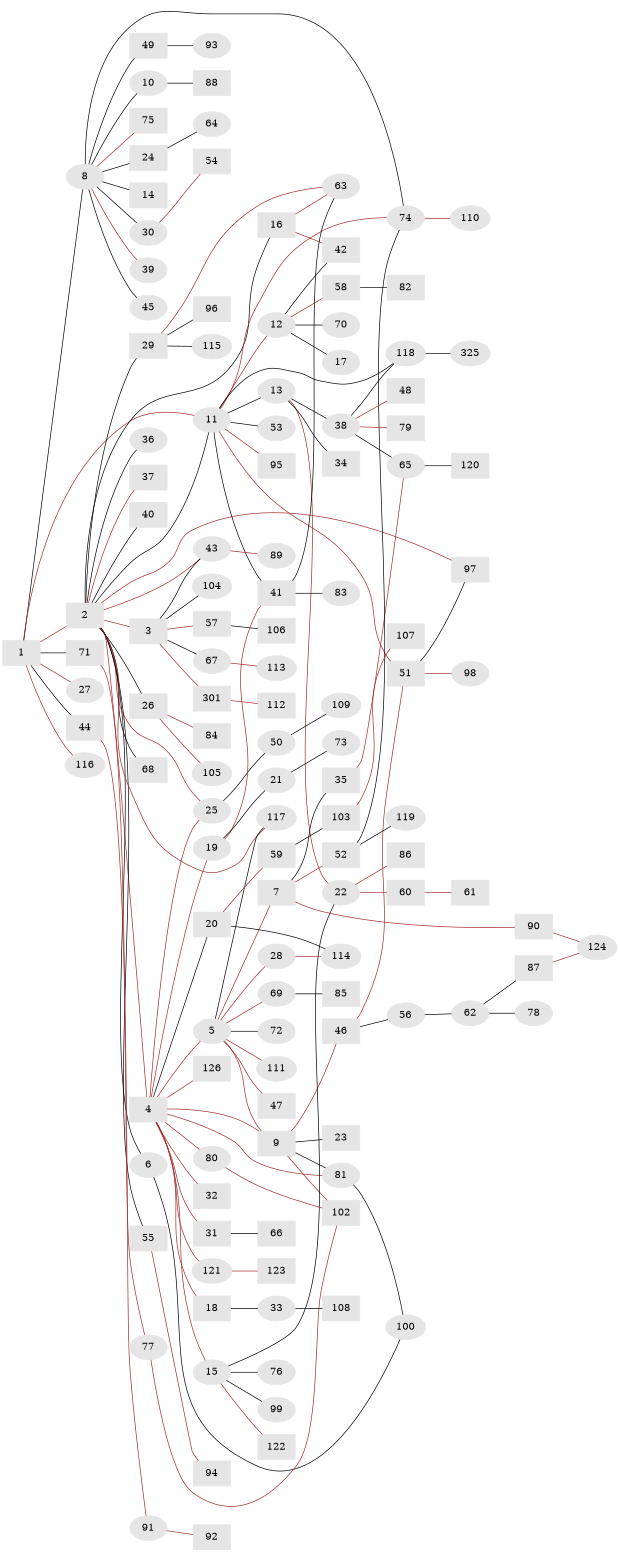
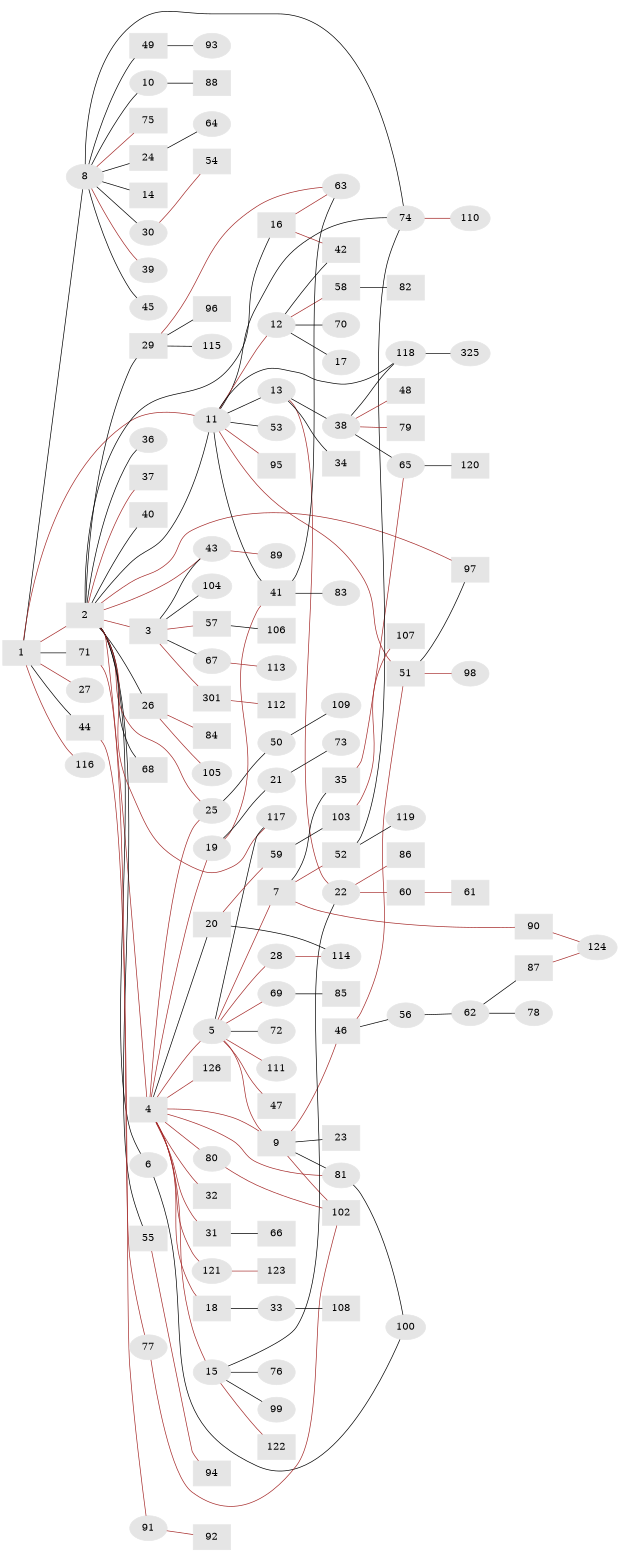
  graph {
    rankdir=LR
    node [color=gray90 shape=box style=filled]
    edge [color=brown]
    1
    2
    8 [shape=ellipse]
    11 [shape=ellipse]
    27 [shape=ellipse]
    44
    71
    116 [shape=ellipse]
    3
    4
    6 [shape=ellipse]
    16
    25 [shape=ellipse]
    26
    29
    36 [shape=ellipse]
    37
    40
    43 [shape=ellipse]
    55
    68
    97
    117 [shape=ellipse]
    10 [shape=ellipse]
    14
    24
    30 [shape=ellipse]
    39 [shape=ellipse]
    45 [shape=ellipse]
    49
    74 [shape=ellipse]
    75
    12 [shape=ellipse]
    13 [shape=ellipse]
    41
    51
    53 [shape=ellipse]
    95
    118 [shape=ellipse]
    91 [shape=ellipse]
    77 [shape=ellipse]
    57
    67 [shape=ellipse]
    n44 [label=301]
    104 [shape=ellipse]
    5 [shape=ellipse]
    9
    15 [shape=ellipse]
    18
    19 [shape=ellipse]
    20
    31
    32
    80 [shape=ellipse]
    81 [shape=ellipse]
    121 [shape=ellipse]
    126
    100 [shape=ellipse]
    42
    63 [shape=ellipse]
    50 [shape=ellipse]
    84
    105 [shape=ellipse]
    96
    115 [shape=ellipse]
    89 [shape=ellipse]
    94
    106
    113 [shape=ellipse]
    112
    7
    28 [shape=ellipse]
    47
    69 [shape=ellipse]
    72 [shape=ellipse]
    111 [shape=ellipse]
    23
    46
    102
    22 [shape=ellipse]
    76 [shape=ellipse]
    99 [shape=ellipse]
    122
    33 [shape=ellipse]
    21 [shape=ellipse]
    59
    114 [shape=ellipse]
    66
    123
    35
    52
    90
    85
    65 [shape=ellipse]
    119 [shape=ellipse]
    124 [shape=ellipse]
    88
    64 [shape=ellipse]
    54
    93 [shape=ellipse]
    110 [shape=ellipse]
    56 [shape=ellipse]
    17 [shape=ellipse]
    58
    70 [shape=ellipse]
    34
    38 [shape=ellipse]
    83 [shape=ellipse]
    98 [shape=ellipse]
    n110 [label=325 shape=ellipse]
    82
    60
    86
    48
    79
    108
    73 [shape=ellipse]
    103
    61
    109 [shape=ellipse]
    120
    92
    62 [shape=ellipse]
    78 [shape=ellipse]
    87
    107
    1 -- 2
    1 -- 8 [color=black]
    1 -- 11
    1 -- 27
    1 -- 44 [color=black]
    1 -- 71 [color=black]
    1 -- 116
    2 -- 11 [color=black]
    2 -- 3
    2 -- 4
    2 -- 6 [color=black]
    2 -- 16 [color=black]
    2 -- 25
    2 -- 26 [color=black]
    2 -- 29 [color=black]
    2 -- 36 [color=black]
    2 -- 37
    2 -- 40 [color=black]
    2 -- 43
    2 -- 55 [color=black]
    2 -- 68 [color=black]
    2 -- 97
    2 -- 117
    8 -- 10 [color=black]
    8 -- 14 [color=black]
    8 -- 24 [color=black]
    8 -- 30 [color=black]
    8 -- 39
    8 -- 45 [color=black]
    8 -- 49 [color=black]
    8 -- 74 [color=black]
    8 -- 75
-   11 -- 74
+   11 -- 74 [color=black]
    11 -- 12
    11 -- 13 [color=black]
    11 -- 41 [color=black]
    11 -- 51
    11 -- 53 [color=black]
    11 -- 95
    11 -- 118 [color=black]
    44 -- 91
    71 -- 77
    3 -- 43 [color=black]
    3 -- 57
    3 -- 67 [color=black]
    3 -- n44
    3 -- 104 [color=black]
    4 -- 25
    4 -- 5
    4 -- 9
    4 -- 15
    4 -- 18
    4 -- 19
    4 -- 20 [color=black]
    4 -- 31
    4 -- 32
    4 -- 80
    4 -- 81
    4 -- 121
    4 -- 126
    6 -- 100 [color=black]
    16 -- 42
    16 -- 63
    25 -- 50 [color=black]
    26 -- 84
    26 -- 105
    29 -- 63
    29 -- 96 [color=black]
    29 -- 115 [color=black]
    43 -- 89
    55 -- 94
    10 -- 88 [color=black]
    24 -- 64 [color=black]
    30 -- 54
    49 -- 93 [color=black]
    74 -- 110
    12 -- 42 [color=black]
    12 -- 17 [color=black]
    12 -- 58
    12 -- 70 [color=black]
    13 -- 22
    13 -- 34 [color=black]
    13 -- 38 [color=black]
    41 -- 63 [color=black]
    41 -- 83 [color=black]
    51 -- 97 [color=black]
    51 -- 98
    118 -- n110 [color=black]
    91 -- 92
    77 -- 102
    57 -- 106 [color=black]
    67 -- 113
    n44 -- 112
    5 -- 117 [color=black]
    5 -- 9
    5 -- 7
    5 -- 28
    5 -- 47
    5 -- 69
    5 -- 72 [color=black]
    5 -- 111
    9 -- 81 [color=black]
    9 -- 23 [color=black]
    9 -- 46
    9 -- 102
    15 -- 22 [color=black]
    15 -- 76 [color=black]
    15 -- 99 [color=black]
    15 -- 122
    18 -- 33 [color=black]
    19 -- 41
    19 -- 21 [color=black]
    20 -- 59
    20 -- 114 [color=black]
    31 -- 66 [color=black]
    80 -- 102
    81 -- 100 [color=black]
    121 -- 123
    50 -- 109 [color=black]
    7 -- 35 [color=black]
    7 -- 52
    7 -- 90
    28 -- 114
    69 -- 85 [color=black]
    46 -- 51
    46 -- 56 [color=black]
    22 -- 60
    22 -- 86
    33 -- 108 [color=black]
    21 -- 73 [color=black]
    59 -- 103 [color=black]
    35 -- 65
    52 -- 74 [color=black]
    52 -- 119 [color=black]
    90 -- 124
    65 -- 120 [color=black]
    56 -- 62 [color=black]
    58 -- 82 [color=black]
    38 -- 118 [color=black]
    38 -- 65 [color=black]
    38 -- 48
    38 -- 79
    60 -- 61
    103 -- 107
    62 -- 78 [color=black]
    62 -- 87 [color=black]
    87 -- 124
  }
